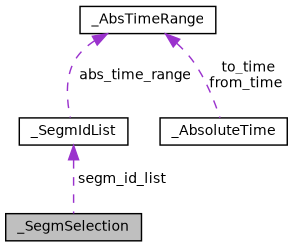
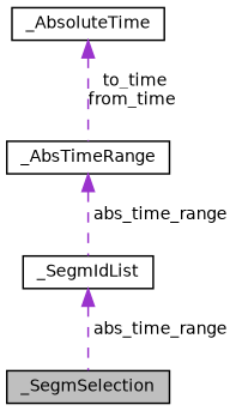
  digraph {
    node [color=black fillcolor=white fontname=Helvetica fontsize=10 shape=record style=filled]
    edge [color=darkorchid3 dir=back fontname=Helvetica fontsize=10 labelfontname=Helvetica labelfontsize=10 style=dashed]
    n1 [fillcolor=grey75 fontcolor=black height=0.2 label=_SegmSelection width=0.4]
    n2 [height=0.2 label=_AbsTimeRange width=0.4]
    n3 [height=0.2 label=_SegmIdList width=0.4]
    n4 [height=0.2 label=_AbsoluteTime width=0.4]
    n2 -> n3 [label=" abs_time_range"]
-   n3 -> n1 [label=" segm_id_list"]
-   n2 -> n4 [label=" to_time\nfrom_time"]
+   n3 -> n1 [label=" abs_time_range"]
+   n4 -> n2 [label=" to_time\nfrom_time"]
  }
